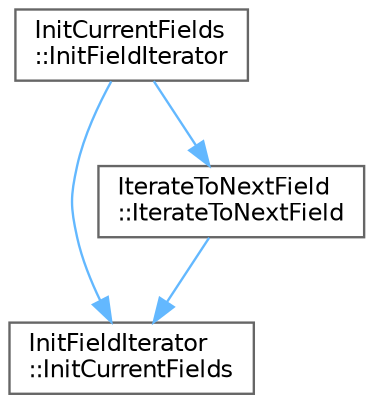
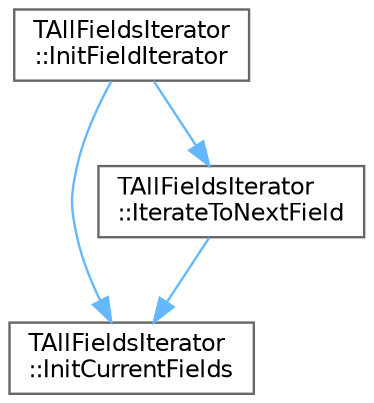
  digraph {
    rankdir=TB
    node [color=grey40 fillcolor=white fontname=Helvetica fontsize=10 shape=box style=filled]
    edge [color=steelblue1 fontname=Helvetica fontsize=10 labelfontname=Helvetica labelfontsize=10 style=solid]
-   n1 [height=0.2 label="InitCurrentFields\l::InitFieldIterator" width=0.4]
-   n2 [height=0.2 label="InitFieldIterator\l::InitCurrentFields" width=0.4]
-   n3 [height=0.2 label="IterateToNextField\l::IterateToNextField" width=0.4]
+   n1 [height=0.2 label="TAllFieldsIterator\l::InitFieldIterator" width=0.4]
+   n2 [height=0.2 label="TAllFieldsIterator\l::InitCurrentFields" width=0.4]
+   n3 [height=0.2 label="TAllFieldsIterator\l::IterateToNextField" width=0.4]
    n1 -> n2
    n1 -> n3
    n3 -> n2
  }
